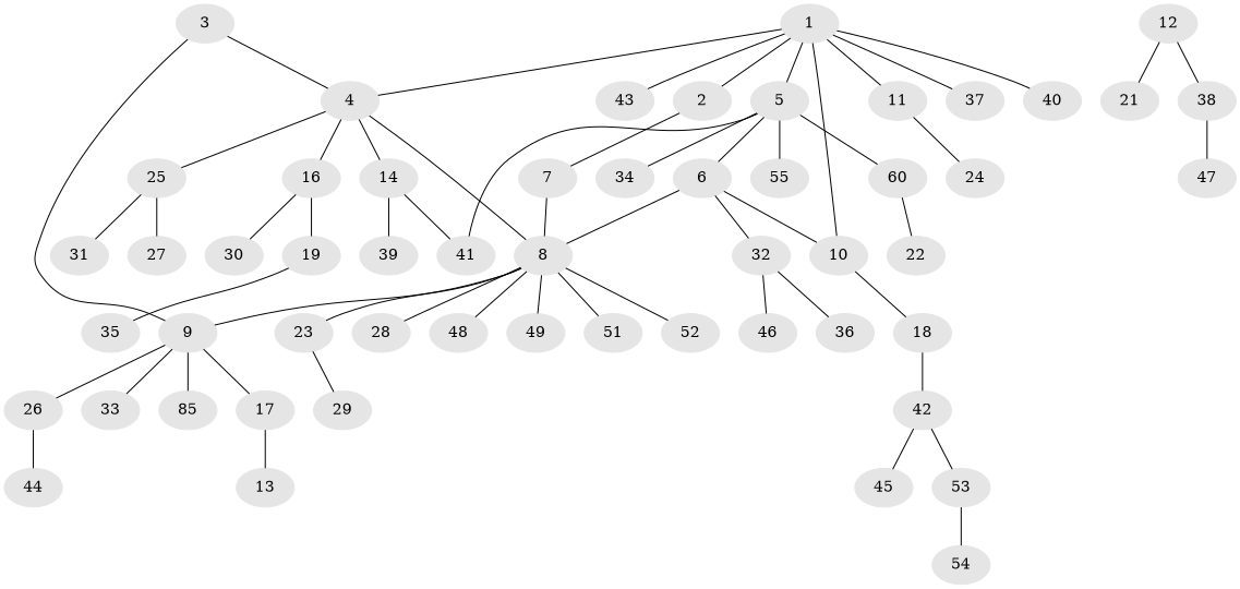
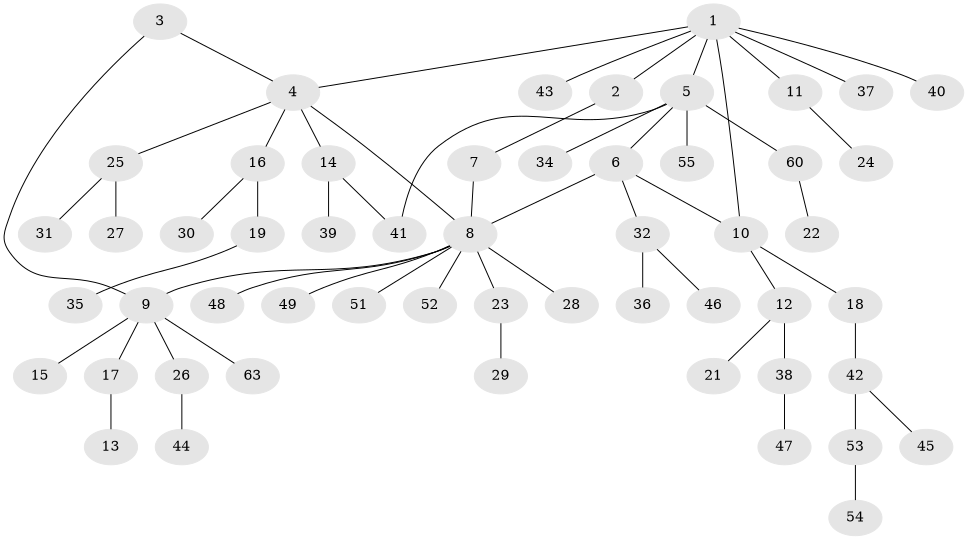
  graph {
    node [color=gray90 style=filled]
    1
    2
    4
    5
    10
    11
    37
    40
    43
    7
    8
    14
    16
    25
    6
    n16 [label=60]
    34
    41
    n19 [label=55]
    12
    18
    24
    3
    9
-   15 [label=85]
+   15
    17
    26
-   33
+   33 [label=63]
    23
    28
    48
    49
    51
    52
    39
    19
    30
    27
    31
    32
    22
    36
    46
    29
    13
    44
    21
    38
    42
    47
    35
    45
    53
    54
    1 -- 2
    1 -- 4
    1 -- 5
    1 -- 10
    1 -- 11
    1 -- 37
    1 -- 40
    1 -- 43
    2 -- 7
    4 -- 8
    4 -- 14
    4 -- 16
    4 -- 25
    5 -- 6
    5 -- n16
    5 -- 34
    5 -- 41
    5 -- n19
+   10 -- 12
    10 -- 18
    11 -- 24
    7 -- 8
    8 -- 9
    8 -- 23
    8 -- 28
    8 -- 48
    8 -- 49
    8 -- 51
    8 -- 52
    14 -- 41
    14 -- 39
    16 -- 19
    16 -- 30
    25 -- 27
    25 -- 31
    6 -- 10
    6 -- 8
    6 -- 32
    n16 -- 22
    12 -- 21
    12 -- 38
    18 -- 42
    3 -- 4
    3 -- 9
    9 -- 15
    9 -- 17
    9 -- 26
    9 -- 33
    17 -- 13
    26 -- 44
    23 -- 29
    19 -- 35
    32 -- 36
    32 -- 46
    38 -- 47
    42 -- 45
    42 -- 53
    53 -- 54
  }
